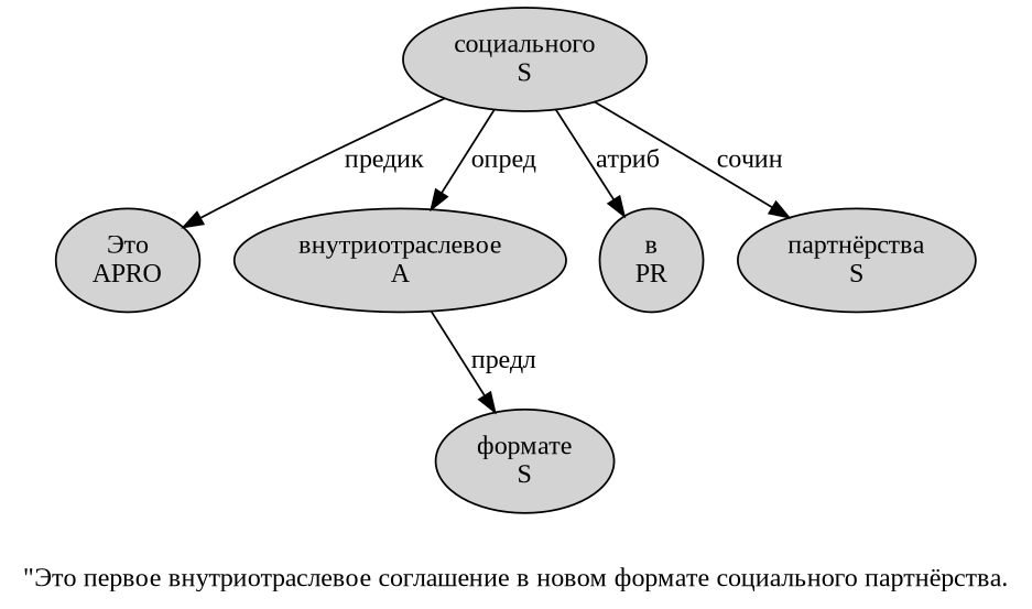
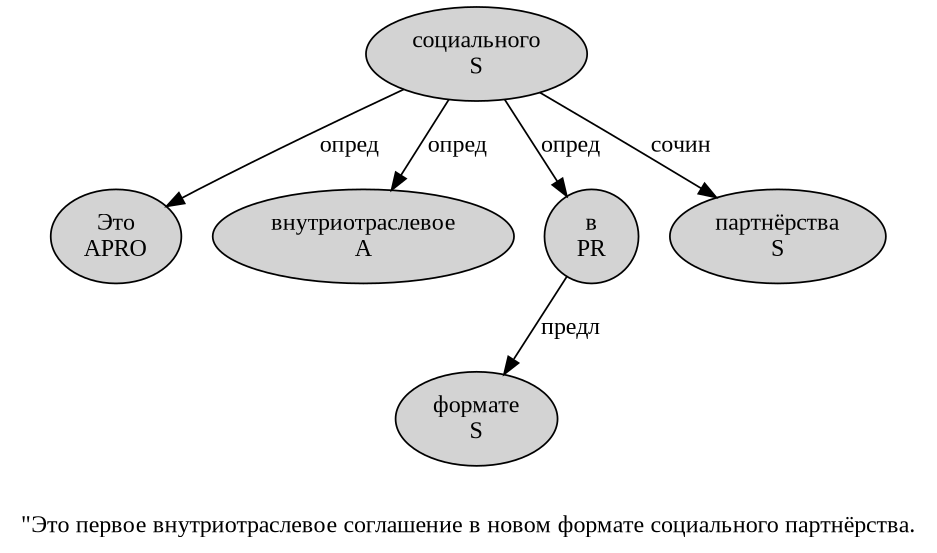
  digraph {
    fontname="Liberation Serif"
    label="\"Это первое внутриотраслевое соглашение в новом формате социального партнёрства."
    node [fillcolor=lightgray fontname="Liberation Serif" penwidth=1 shape=ellipse style=filled]
    edge [fontname="Liberation Serif"]
    n1 [label="Это\nAPRO"]
    n2 [label="внутриотраслевое\nA"]
    n3 [label="социального\nS"]
    n4 [label="в\nPR"]
    n5 [label="партнёрства\nS"]
    n6 [label="формате\nS"]
-   n3 -> n1 [label="предик"]
+   n3 -> n1 [label="опред"]
    n3 -> n2 [label="опред"]
-   n3 -> n4 [label="атриб"]
+   n3 -> n4 [label="опред"]
    n3 -> n5 [label="сочин"]
-   n2 -> n6 [label="предл"]
+   n4 -> n6 [label="предл"]
  }
